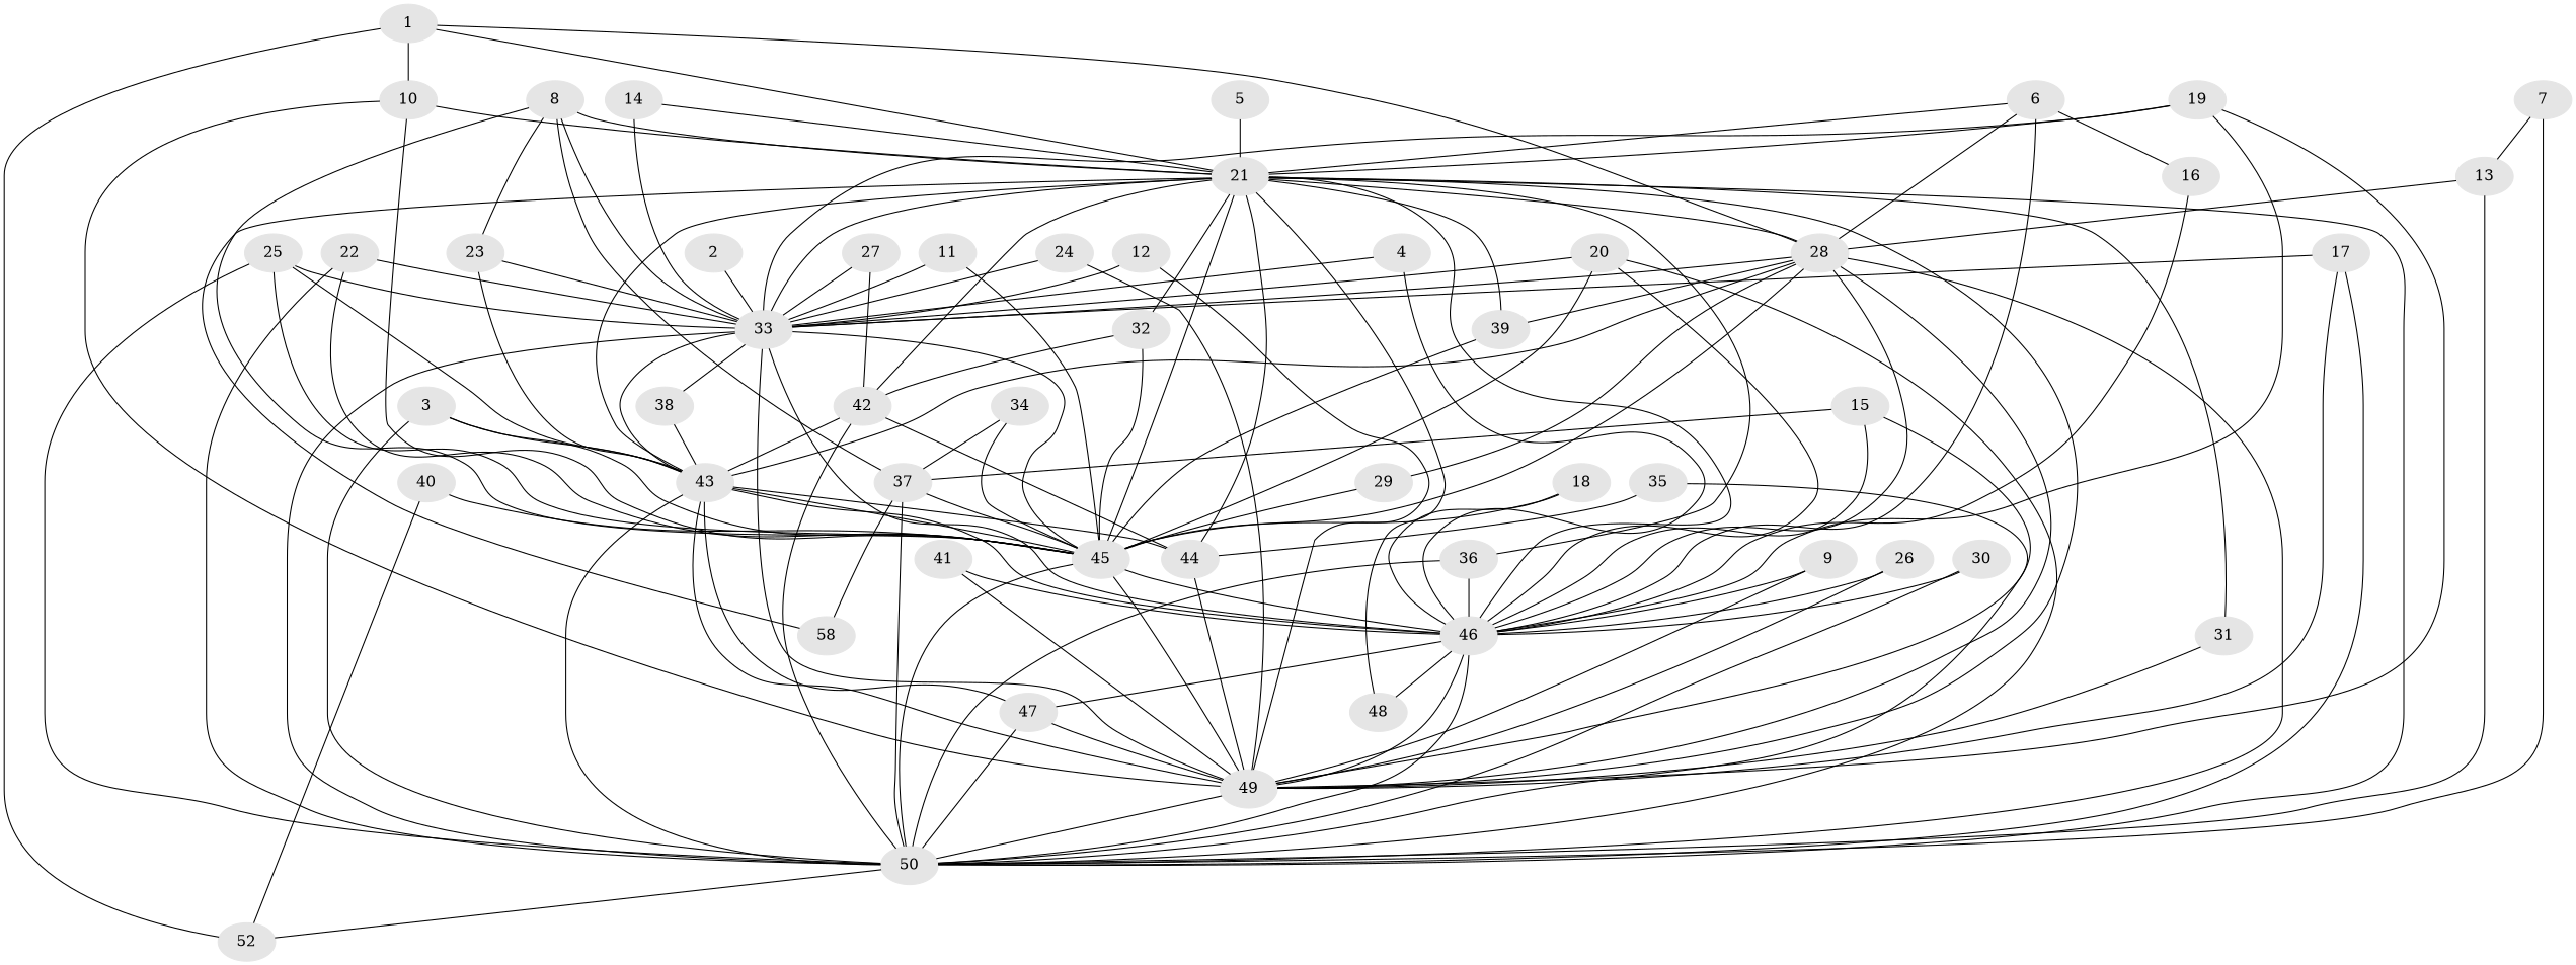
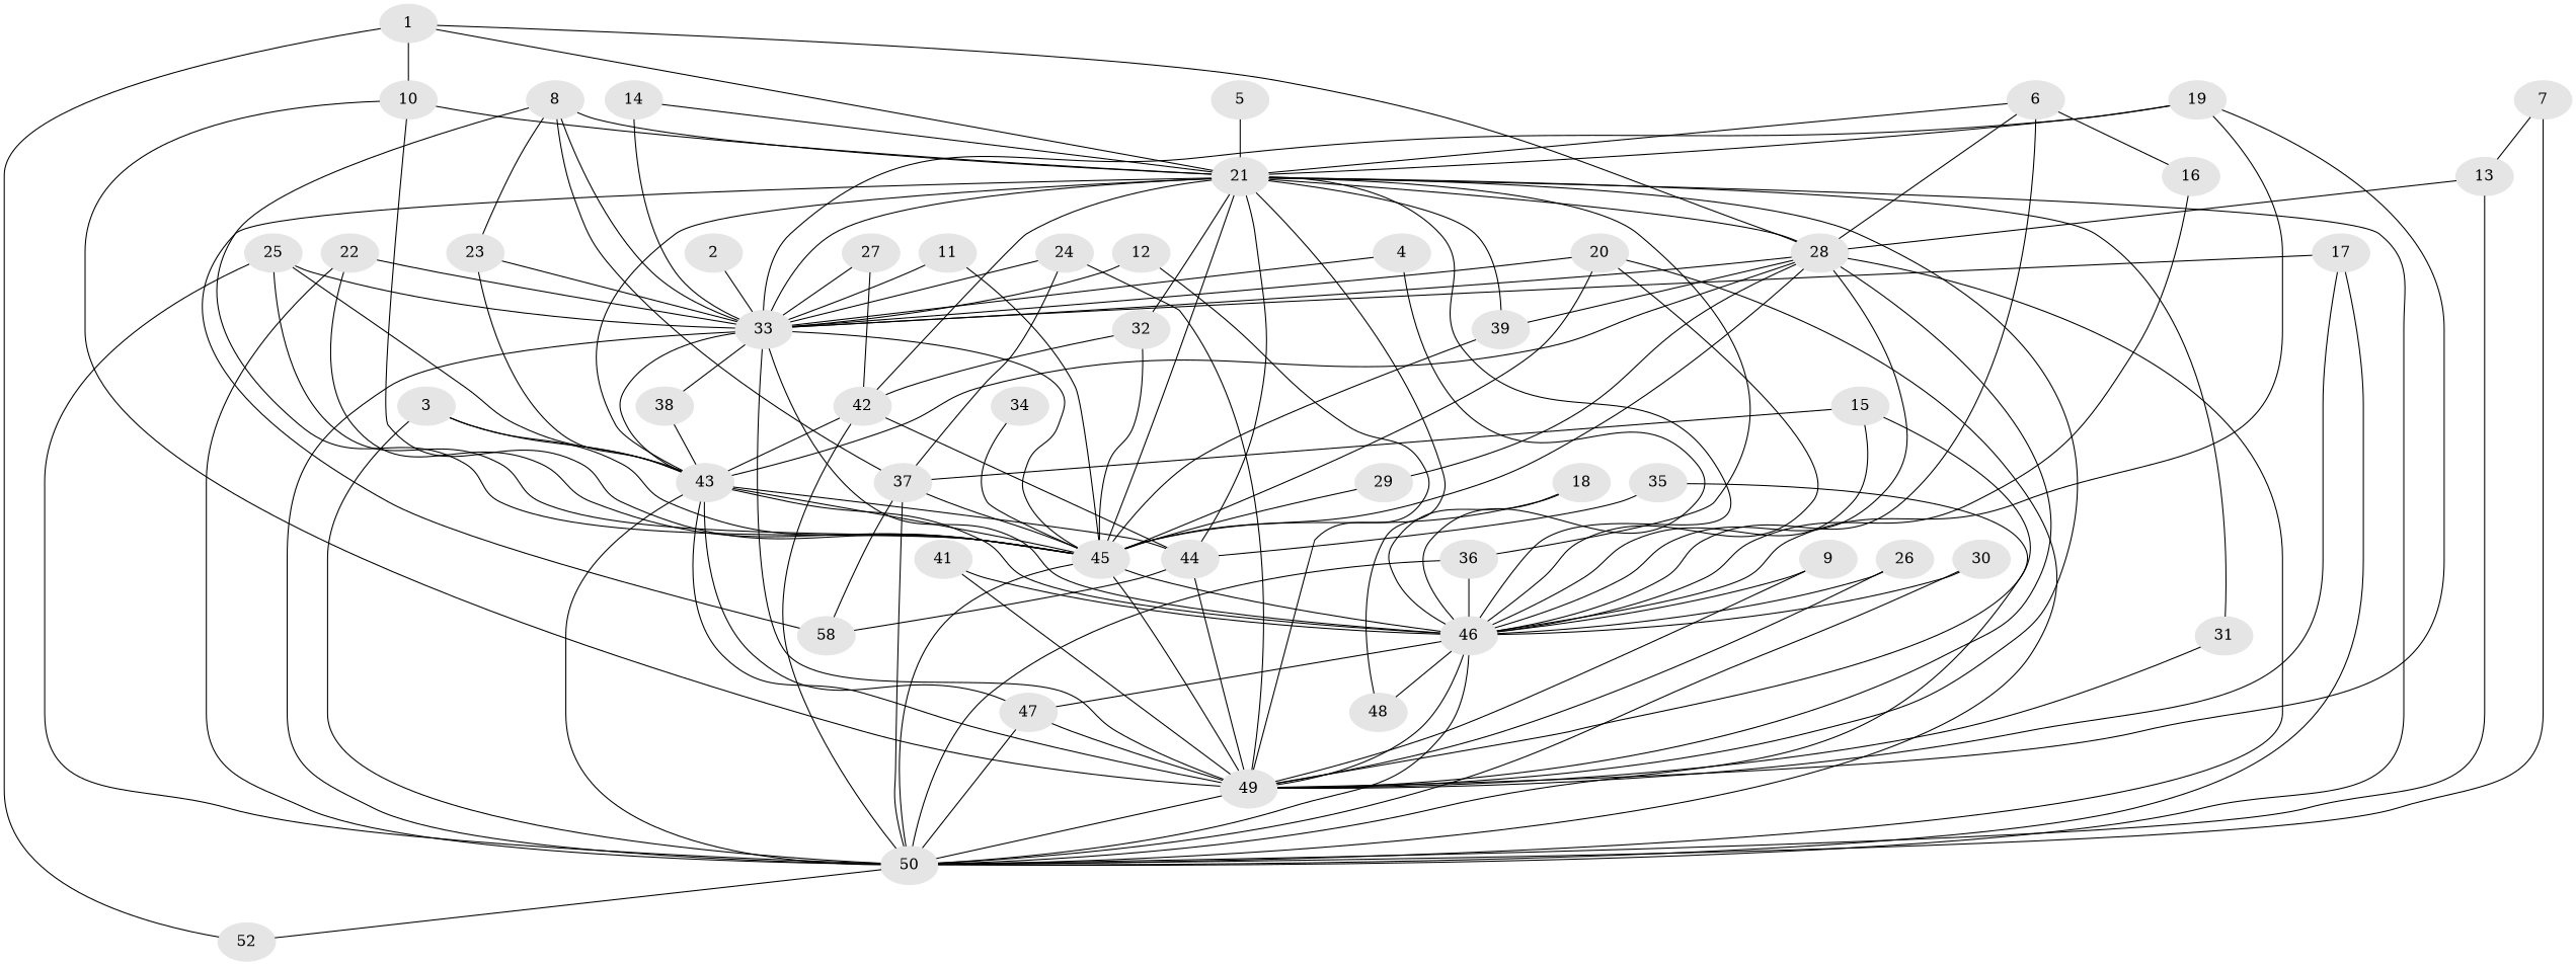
  graph {
    node [color=gray90 style=filled]
    edge [weight=1.0]
    1
    10
    21
    28
    52
    45
    49
    33
    43
    50
    46
    31
    32
    36
    39
    42
    44
    48
    n19 [label=58]
    29
    2
    38
    3
    47
    4
    5
    6
    16
    7
    13
    8
    23
    37
    9
    11
    12
    14
    15
    17
    18
    19
    20
    22
    24
    25
    26
    27
    30
    34
    35
-   40
    41
    1 -- 10
    1 -- 21
    1 -- 28
    1 -- 52 [weight=2.0]
    10 -- 21
    10 -- 45
    10 -- 49
    21 -- 28
    21 -- 45 [weight=3.0]
    21 -- 49
    21 -- 33 [weight=2.0]
    21 -- 43
    21 -- 50 [weight=2.0]
    21 -- 46
    21 -- 31
    21 -- 32
    21 -- 36
    21 -- 39
    21 -- 42
    21 -- 44
    21 -- 48
    21 -- n19 [weight=2.0]
    28 -- 45
    28 -- 49
    28 -- 33 [weight=2.0]
    28 -- 43
    28 -- 50 [weight=3.0]
    28 -- 46
    28 -- 39
    28 -- 29
    45 -- 49
    45 -- 50 [weight=2.0]
    45 -- 46 [weight=2.0]
    49 -- 50 [weight=2.0]
    33 -- 45 [weight=2.0]
    33 -- 49 [weight=2.0]
    33 -- 43 [weight=2.0]
    33 -- 50 [weight=5.0]
    33 -- 46 [weight=3.0]
    33 -- 38
    43 -- 45
    43 -- 49 [weight=2.0]
    43 -- 50 [weight=2.0]
    43 -- 46
    43 -- 44
    43 -- 47
    50 -- 52 [weight=2.0]
    46 -- 49 [weight=2.0]
    46 -- 50 [weight=2.0]
    46 -- 48
    46 -- 47
    31 -- 49
    32 -- 45
    32 -- 42
    36 -- 50
    36 -- 46 [weight=2.0]
    39 -- 45
    42 -- 43
    42 -- 50 [weight=2.0]
    42 -- 44
    44 -- 49
+   44 -- n19
    29 -- 45 [weight=2.0]
    2 -- 33
    38 -- 43
    3 -- 45
    3 -- 43
    3 -- 50
    47 -- 49
    47 -- 50
    4 -- 33
    4 -- 46
    5 -- 21
    6 -- 21
    6 -- 28
    6 -- 46
    6 -- 16
    16 -- 46
    7 -- 50 [weight=2.0]
    7 -- 13
    13 -- 28
    13 -- 50
    8 -- 21
    8 -- 45
    8 -- 33 [weight=2.0]
    8 -- 23
    8 -- 37
    23 -- 33
    23 -- 43 [weight=2.0]
    37 -- 45
    37 -- 50
    37 -- n19
    9 -- 49
    9 -- 46
    11 -- 45
    11 -- 33
    12 -- 49
    12 -- 33
    14 -- 21
    14 -- 33
    15 -- 49
    15 -- 46
    15 -- 37
    17 -- 49
    17 -- 33
    17 -- 50
    18 -- 45
    18 -- 46
    19 -- 21
    19 -- 49
    19 -- 33
    19 -- 46
    20 -- 45
    20 -- 33
    20 -- 50
    20 -- 46
    22 -- 45
    22 -- 33
    22 -- 50 [weight=2.0]
    24 -- 49
    24 -- 33
    25 -- 45
    25 -- 33 [weight=2.0]
    25 -- 43
    25 -- 50
    26 -- 49
    26 -- 46
    27 -- 33
    27 -- 42
    30 -- 50
    30 -- 46
    34 -- 45
-   34 -- 37
+   24 -- 37
    35 -- 50
    35 -- 44
-   40 -- 52
-   40 -- 45
    41 -- 49
    41 -- 46
  }
